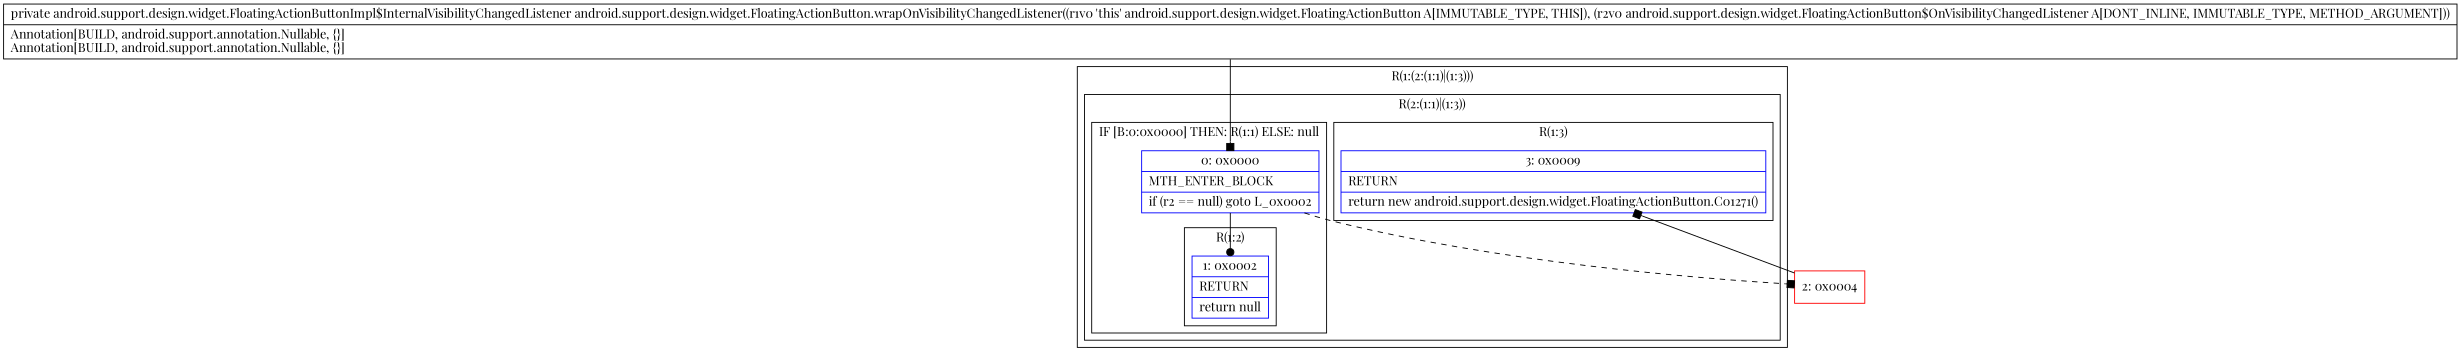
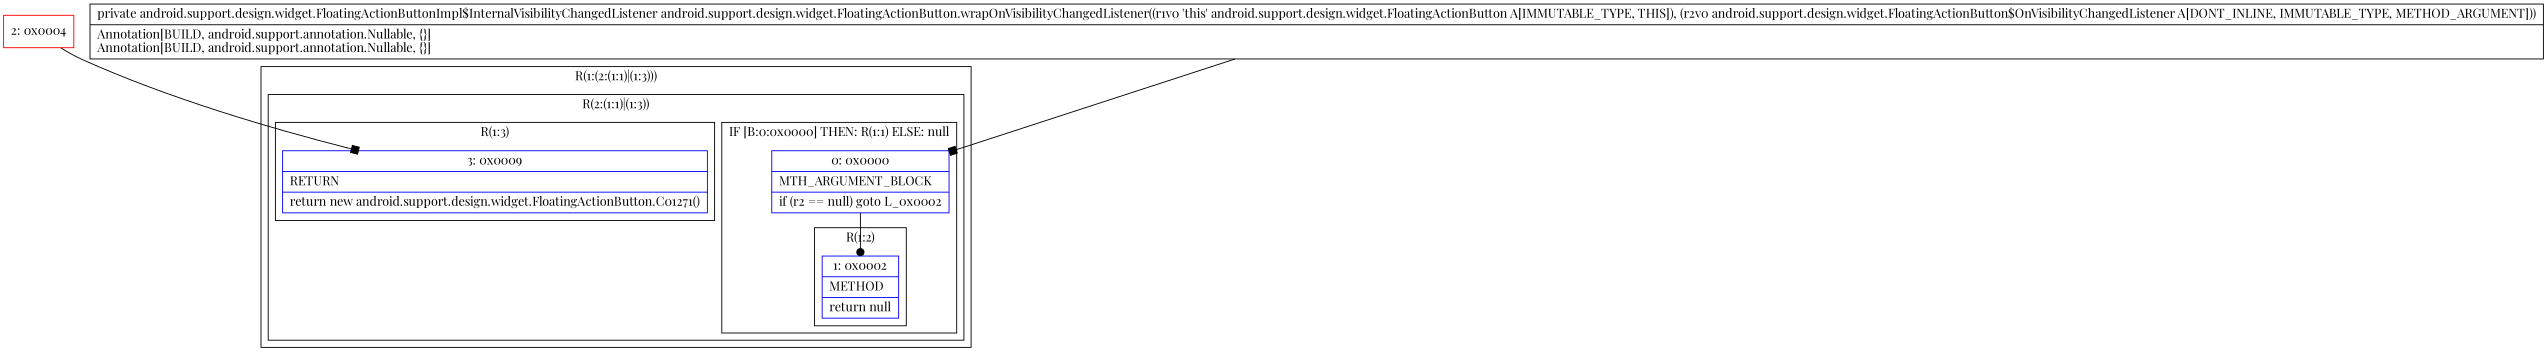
  digraph {
    fontname="Playfair Display"
    node [color=blue fontname="Playfair Display" shape=record]
    edge [arrowhead=box fontname="Playfair Display"]
-   n1 [label="{1\:\ 0x0002|RETURN\l|return null\l}"]
-   n2 [label="{0\:\ 0x0000|MTH_ENTER_BLOCK\l|if (r2 == null) goto L_0x0002\l}"]
+   n1 [label="{1\:\ 0x0002|METHOD\l|return null\l}"]
+   n2 [label="{0\:\ 0x0000|MTH_ARGUMENT_BLOCK\l|if (r2 == null) goto L_0x0002\l}"]
    n3 [label="{3\:\ 0x0009|RETURN\l|return new android.support.design.widget.FloatingActionButton.C01271()\l}"]
    n4 [color=red label="{2\:\ 0x0004}"]
    n5 [label="{private android.support.design.widget.FloatingActionButtonImpl$InternalVisibilityChangedListener android.support.design.widget.FloatingActionButton.wrapOnVisibilityChangedListener((r1v0 'this' android.support.design.widget.FloatingActionButton A[IMMUTABLE_TYPE, THIS]), (r2v0 android.support.design.widget.FloatingActionButton$OnVisibilityChangedListener A[DONT_INLINE, IMMUTABLE_TYPE, METHOD_ARGUMENT]))  | Annotation[BUILD, android.support.annotation.Nullable, \{\}]\lAnnotation[BUILD, android.support.annotation.Nullable, \{\}]\l}" color=""]
    subgraph cluster_1 {
      label="R(1:(2:(1:1)|(1:3)))"
      subgraph cluster_2 {
        label="R(2:(1:1)|(1:3))"
        subgraph cluster_3 {
          label="IF [B:0:0x0000] THEN: R(1:1) ELSE: null"
          n2
          subgraph cluster_4 {
            label="R(1:2)"
            n1
          }
        }
        subgraph cluster_5 {
          label="R(1:3)"
          n3
        }
      }
    }
    n2 -> n1 [arrowhead=dot]
-   n2 -> n4 [style=dashed]
    n4 -> n3
    n5 -> n2
  }
